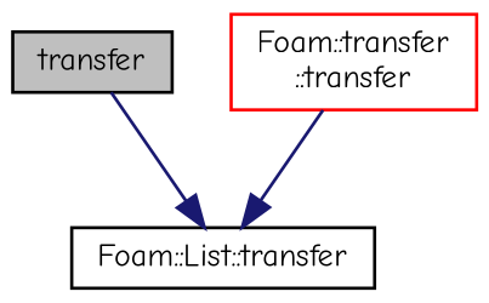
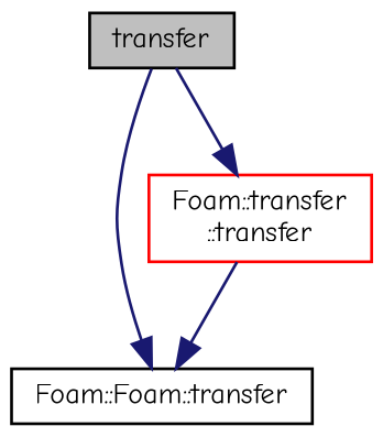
  digraph {
    fontname="Comic Neue"
    rankdir=TB
    node [color=black fontname="Comic Neue" fontsize=10 shape=record]
    edge [color=midnightblue fontname="Comic Neue" fontsize=10 labelfontname=Helvetica labelfontsize=10 style=solid]
    n1 [fillcolor=grey75 fontcolor=black height=0.2 label=transfer style=filled width=0.4]
-   n2 [height=0.2 label="Foam::List::transfer" width=0.4]
+   n2 [height=0.2 label="Foam::Foam::transfer" width=0.4]
    n3 [color=red height=0.2 label="Foam::transfer\l::transfer" width=0.4]
    n1 -> n2
+   n1 -> n3
    n3 -> n2
  }
